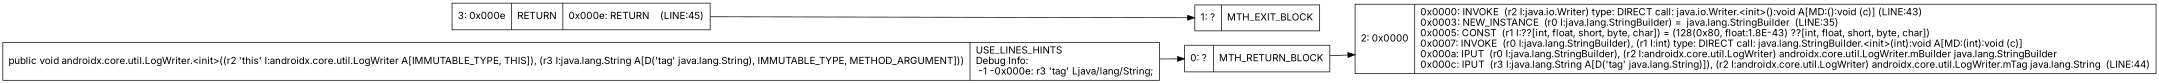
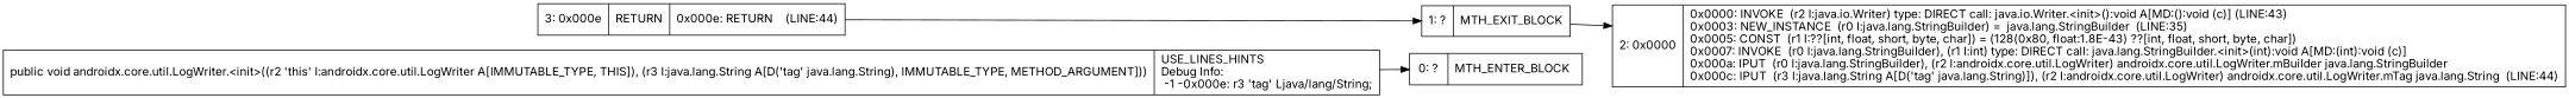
  digraph {
    fontname=Inter
    rankdir=LR
    node [fontname=Inter shape=record]
    edge [fontname=Inter]
-   n1 [label="{0\:\ ?|MTH_RETURN_BLOCK\l}"]
+   n1 [label="{0\:\ ?|MTH_ENTER_BLOCK\l}"]
    n2 [label="{2\:\ 0x0000|0x0000: INVOKE  (r2 I:java.io.Writer) type: DIRECT call: java.io.Writer.\<init\>():void A[MD:():void (c)] (LINE:43)\l0x0003: NEW_INSTANCE  (r0 I:java.lang.StringBuilder) =  java.lang.StringBuilder  (LINE:35)\l0x0005: CONST  (r1 I:??[int, float, short, byte, char]) = (128(0x80, float:1.8E\-43) ??[int, float, short, byte, char]) \l0x0007: INVOKE  (r0 I:java.lang.StringBuilder), (r1 I:int) type: DIRECT call: java.lang.StringBuilder.\<init\>(int):void A[MD:(int):void (c)]\l0x000a: IPUT  (r0 I:java.lang.StringBuilder), (r2 I:androidx.core.util.LogWriter) androidx.core.util.LogWriter.mBuilder java.lang.StringBuilder \l0x000c: IPUT  (r3 I:java.lang.String A[D('tag' java.lang.String)]), (r2 I:androidx.core.util.LogWriter) androidx.core.util.LogWriter.mTag java.lang.String  (LINE:44)\l}"]
-   n3 [label="{3\:\ 0x000e|RETURN\l|0x000e: RETURN    (LINE:45)\l}"]
+   n3 [label="{3\:\ 0x000e|RETURN\l|0x000e: RETURN    (LINE:44)\l}"]
    n4 [label="{1\:\ ?|MTH_EXIT_BLOCK\l}"]
    n5 [label="{public void androidx.core.util.LogWriter.\<init\>((r2 'this' I:androidx.core.util.LogWriter A[IMMUTABLE_TYPE, THIS]), (r3 I:java.lang.String A[D('tag' java.lang.String), IMMUTABLE_TYPE, METHOD_ARGUMENT]))  | USE_LINES_HINTS\lDebug Info:\l  \-1 \-0x000e: r3 'tag' Ljava\/lang\/String;\l}"]
-   n1 -> n2
+   n4 -> n2
    n3 -> n4
    n5 -> n1
  }
